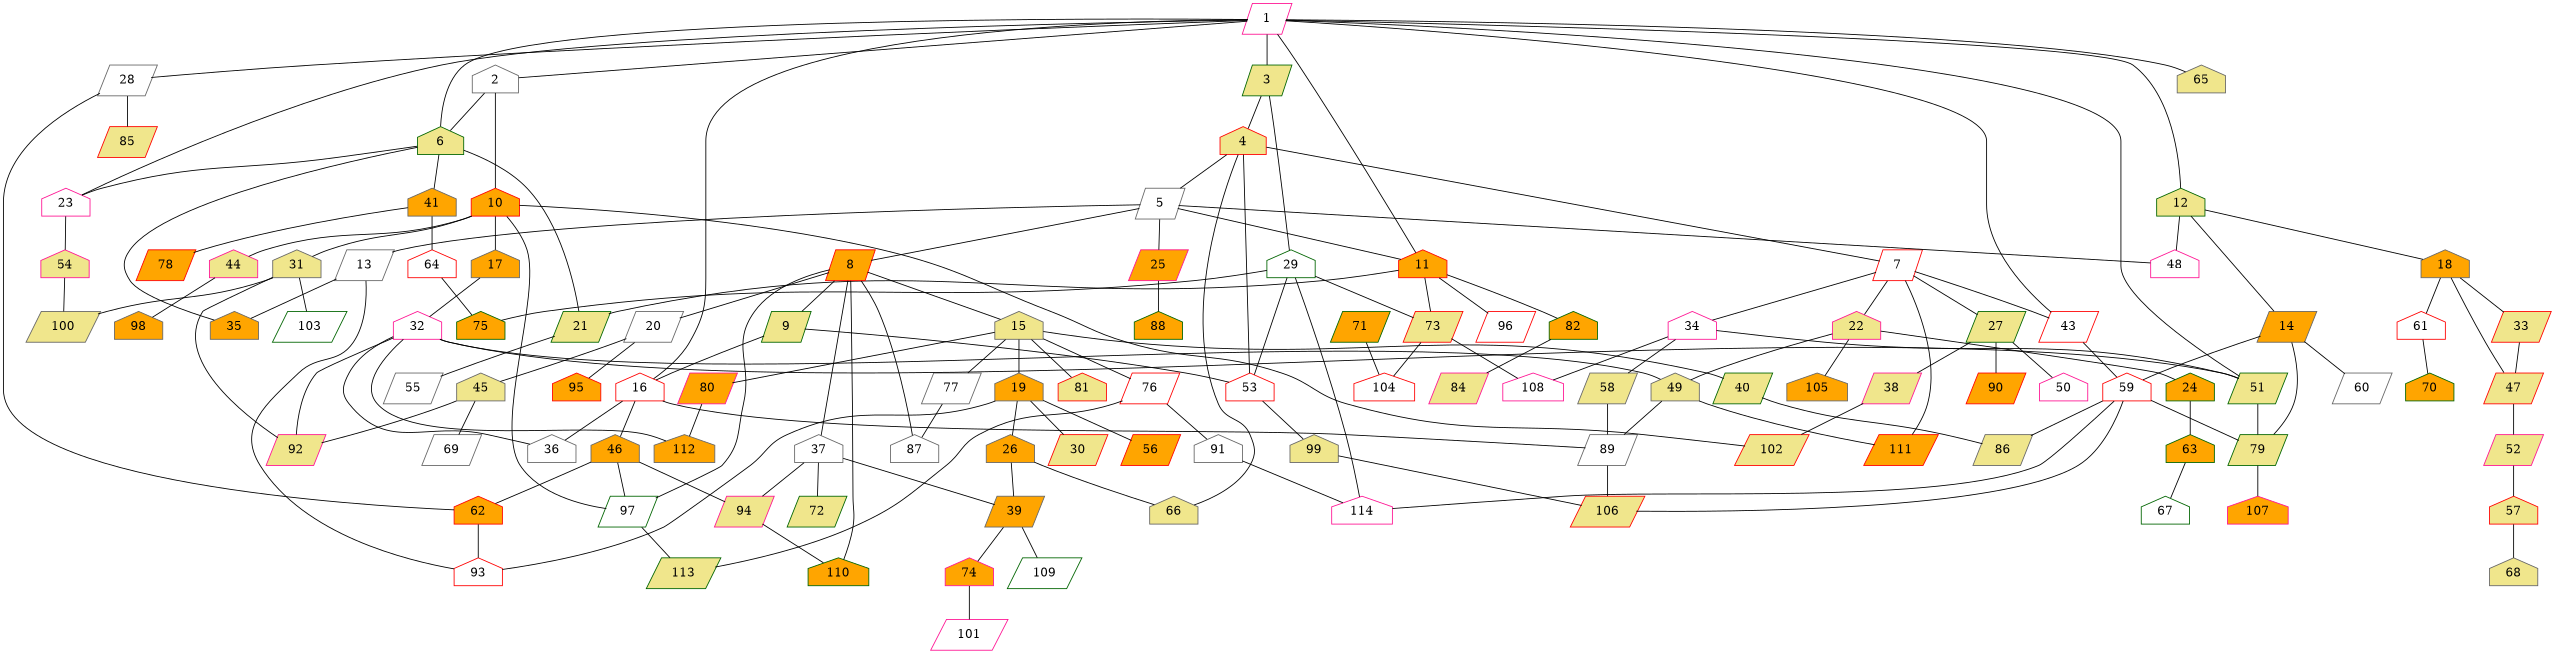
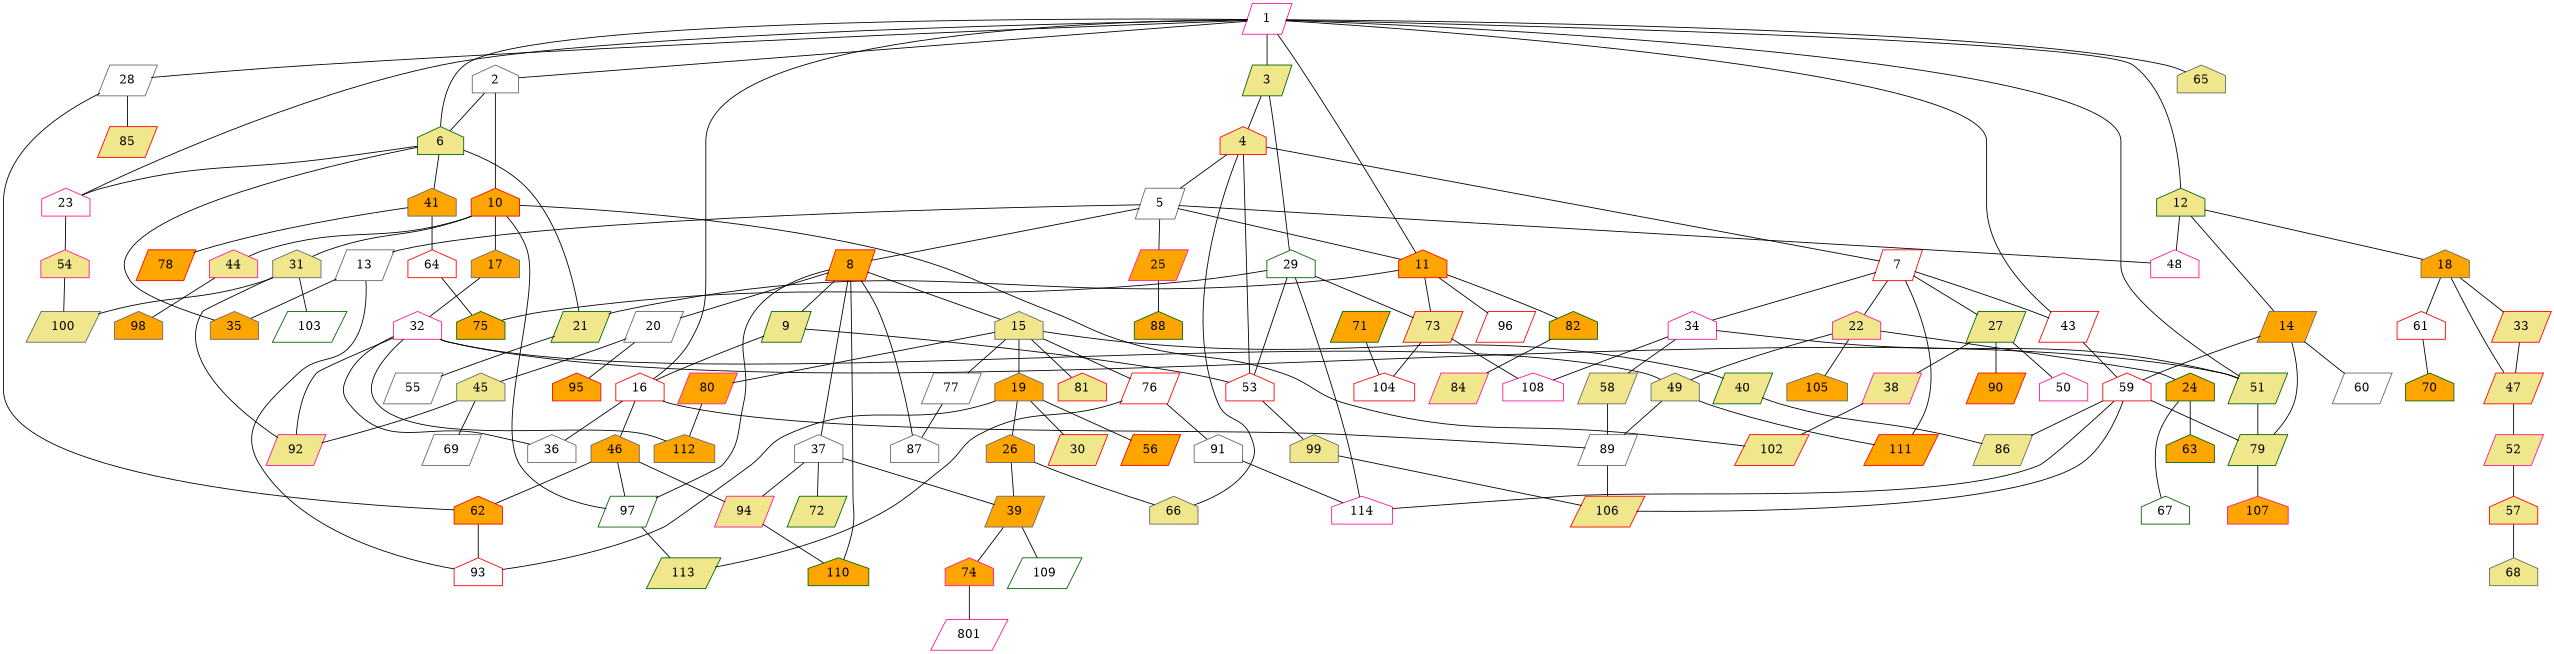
  graph {
    node [color=gray40 fillcolor=khaki shape=house style=filled]
    1 [color=deeppink fillcolor=white shape=parallelogram]
    2 [fillcolor=white]
    3 [color=darkgreen shape=parallelogram]
    6 [color=darkgreen]
    11 [color=red fillcolor=orange]
    12 [color=darkgreen]
    16 [color=red fillcolor=white]
    23 [color=deeppink fillcolor=white]
    28 [fillcolor=white shape=parallelogram]
    43 [color=red fillcolor=white shape=parallelogram]
    51 [color=darkgreen shape=parallelogram]
    65
    10 [color=red fillcolor=orange]
    4 [color=red]
    29 [color=darkgreen fillcolor=white]
    21 [color=darkgreen shape=parallelogram]
    35 [fillcolor=orange]
    41 [fillcolor=orange]
    73 [color=red shape=parallelogram]
    82 [color=darkgreen fillcolor=orange]
    96 [color=red fillcolor=white shape=parallelogram]
    48 [color=deeppink fillcolor=white]
    14 [fillcolor=orange shape=parallelogram]
    18 [fillcolor=orange]
    36 [fillcolor=white]
    46 [fillcolor=orange]
    89 [fillcolor=white shape=parallelogram]
    54 [color=deeppink]
    62 [color=red fillcolor=orange]
    85 [color=red shape=parallelogram]
    59 [color=red fillcolor=white]
    79 [color=darkgreen shape=parallelogram]
    97 [color=darkgreen fillcolor=white shape=parallelogram]
    17 [fillcolor=orange]
    31
    44 [color=deeppink]
    102 [color=red shape=parallelogram]
    5 [fillcolor=white shape=parallelogram]
    7 [color=red fillcolor=white shape=parallelogram]
    53 [color=red fillcolor=white]
    66
    75 [color=darkgreen fillcolor=orange]
    114 [color=deeppink fillcolor=white]
    8 [color=red fillcolor=orange shape=parallelogram]
    13 [fillcolor=white shape=parallelogram]
    25 [color=deeppink fillcolor=orange shape=parallelogram]
    22 [color=deeppink]
    27 [color=darkgreen shape=parallelogram]
    34 [color=deeppink fillcolor=white]
    111 [color=red fillcolor=orange shape=parallelogram]
    99
    9 [color=darkgreen shape=parallelogram]
    15
    20 [fillcolor=white shape=parallelogram]
    37 [fillcolor=white]
    87 [fillcolor=white]
    110 [color=darkgreen fillcolor=orange]
    93 [color=red fillcolor=white]
    88 [color=darkgreen fillcolor=orange]
    55 [fillcolor=white shape=parallelogram]
    64 [color=red fillcolor=white]
    78 [color=red fillcolor=orange shape=parallelogram]
    24 [color=darkgreen fillcolor=orange]
    49
    105 [fillcolor=orange]
    38 [color=deeppink shape=parallelogram]
    50 [color=deeppink fillcolor=white]
    90 [color=red fillcolor=orange shape=parallelogram]
    58 [shape=parallelogram]
    108 [color=deeppink fillcolor=white]
    19 [fillcolor=orange]
    40 [color=darkgreen shape=parallelogram]
    76 [color=red fillcolor=white shape=parallelogram]
    77 [fillcolor=white shape=parallelogram]
    80 [color=deeppink fillcolor=orange shape=parallelogram]
    81 [color=red]
    45
    95 [color=red fillcolor=orange]
    39 [fillcolor=orange shape=parallelogram]
    72 [color=darkgreen shape=parallelogram]
    94 [color=deeppink shape=parallelogram]
    71 [color=darkgreen fillcolor=orange shape=parallelogram]
    104 [color=red fillcolor=white]
    113 [color=darkgreen shape=parallelogram]
    32 [color=deeppink fillcolor=white]
    92 [color=deeppink shape=parallelogram]
    100 [shape=parallelogram]
    103 [color=darkgreen fillcolor=white shape=parallelogram]
    98 [fillcolor=orange]
    84 [color=deeppink shape=parallelogram]
    60 [fillcolor=white shape=parallelogram]
    33 [color=red shape=parallelogram]
    47 [color=red shape=parallelogram]
    61 [color=red fillcolor=white]
    86 [shape=parallelogram]
    106 [color=red shape=parallelogram]
    107 [color=deeppink fillcolor=orange]
    26 [fillcolor=orange]
    30 [color=red shape=parallelogram]
    56 [color=red fillcolor=orange shape=parallelogram]
    91 [fillcolor=white]
    112 [fillcolor=orange]
    52 [color=deeppink shape=parallelogram]
    70 [color=darkgreen fillcolor=orange]
    69 [fillcolor=white shape=parallelogram]
    63 [color=darkgreen fillcolor=orange]
    67 [color=darkgreen fillcolor=white]
    74 [color=deeppink fillcolor=orange]
    109 [color=darkgreen fillcolor=white shape=parallelogram]
-   101 [color=deeppink fillcolor=white shape=parallelogram]
+   101 [color=deeppink fillcolor=white shape=parallelogram label=801]
    57 [color=red]
    68
    1 -- 2
    1 -- 3
    1 -- 6
    1 -- 11
    1 -- 12
    1 -- 16
    1 -- 23
    1 -- 28
    1 -- 43
    1 -- 51
    1 -- 65
    2 -- 6
    2 -- 10
    3 -- 4
    3 -- 29
    6 -- 23
    6 -- 21
    6 -- 35
    6 -- 41
    11 -- 21
    11 -- 73
    11 -- 82
    11 -- 96
    12 -- 48
    12 -- 14
    12 -- 18
    16 -- 36
    16 -- 46
    16 -- 89
    23 -- 54
    28 -- 62
    28 -- 85
    43 -- 59
    51 -- 79
    10 -- 97
    10 -- 17
    10 -- 31
    10 -- 44
    10 -- 102
    4 -- 5
    4 -- 7
    4 -- 53
    4 -- 66
    29 -- 73
    29 -- 53
    29 -- 75
    29 -- 114
    21 -- 55
    41 -- 64
    41 -- 78
    73 -- 108
    73 -- 104
    82 -- 84
    14 -- 59
    14 -- 79
    14 -- 60
    18 -- 33
    18 -- 47
    18 -- 61
    46 -- 62
    46 -- 97
    46 -- 94
    89 -- 106
    54 -- 100
    62 -- 93
    59 -- 79
    59 -- 114
    59 -- 86
    59 -- 106
    79 -- 107
    97 -- 113
    17 -- 32
    31 -- 92
    31 -- 100
    31 -- 103
    44 -- 98
    5 -- 11
    5 -- 48
    5 -- 8
    5 -- 13
    5 -- 25
    7 -- 43
    7 -- 22
    7 -- 27
    7 -- 34
    7 -- 111
    53 -- 99
    8 -- 97
    8 -- 9
    8 -- 15
    8 -- 20
    8 -- 37
    8 -- 87
    8 -- 110
    13 -- 35
    13 -- 93
    25 -- 88
    22 -- 24
    22 -- 49
    22 -- 105
    27 -- 38
    27 -- 50
    27 -- 90
    34 -- 51
    34 -- 58
    34 -- 108
    99 -- 106
    9 -- 16
    9 -- 53
    15 -- 19
    15 -- 40
    15 -- 76
    15 -- 77
    15 -- 80
    15 -- 81
    20 -- 45
    20 -- 95
    37 -- 39
    37 -- 72
    37 -- 94
    64 -- 75
    24 -- 63
    49 -- 89
    49 -- 111
    38 -- 102
    58 -- 89
    19 -- 93
    19 -- 26
    19 -- 30
    19 -- 56
    40 -- 86
    76 -- 113
    76 -- 91
    77 -- 87
    80 -- 112
    45 -- 92
    45 -- 69
    39 -- 74
    39 -- 109
    94 -- 110
    71 -- 104
    32 -- 51
    32 -- 36
    32 -- 49
    32 -- 92
    32 -- 112
    33 -- 47
    47 -- 52
    61 -- 70
    26 -- 66
    26 -- 39
    91 -- 114
    52 -- 57
-   63 -- 67
+   24 -- 67
    74 -- 101
    57 -- 68
  }
